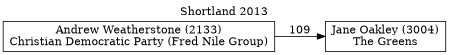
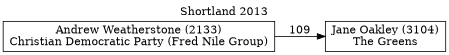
  digraph {
    label="Shortland 2013"
    labelloc=t
    mclimit=10
    rankdir=LR
    fontname="DejaVu Serif"
    node [shape=box fontname="DejaVu Serif"]
    n1 [label="Andrew Weatherstone (2133)\nChristian Democratic Party (Fred Nile Group)"]
-   n2 [label="Jane Oakley (3004)\nThe Greens"]
+   n2 [label="Jane Oakley (3104)\nThe Greens"]
    n1 -> n2 [label=109 fontname="DejaVu Serif"]
  }
